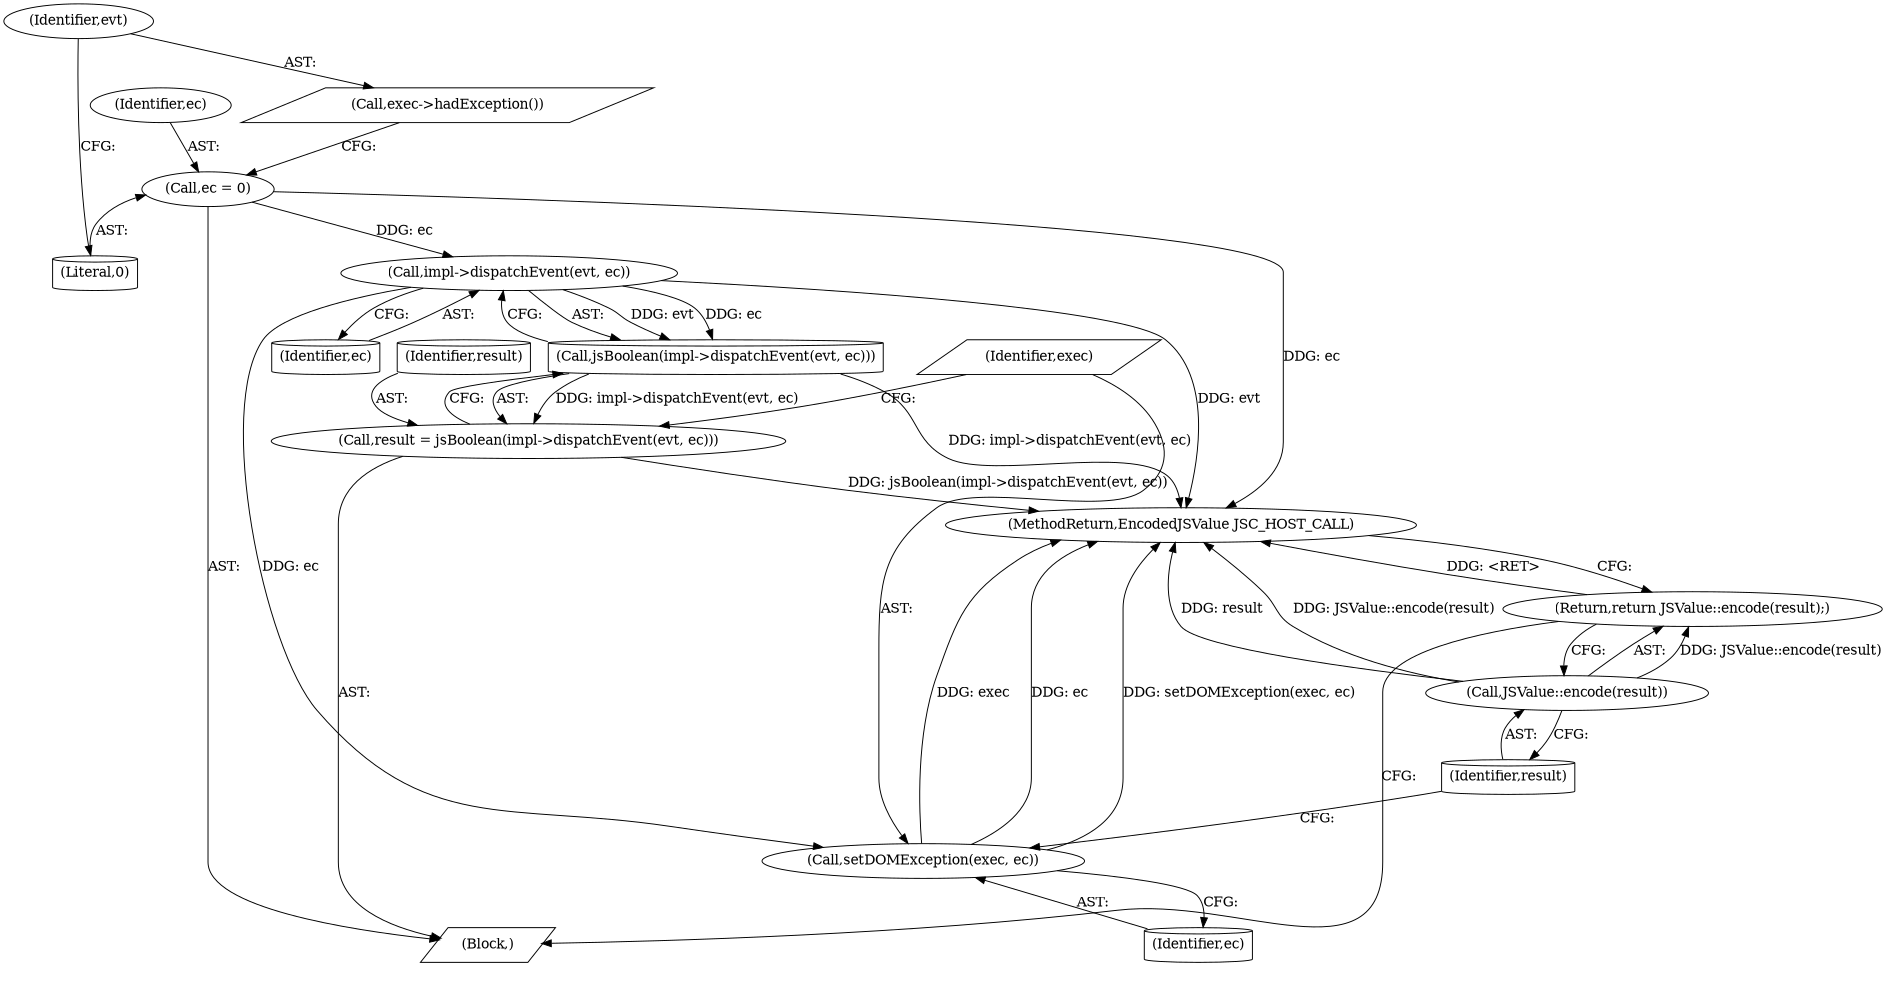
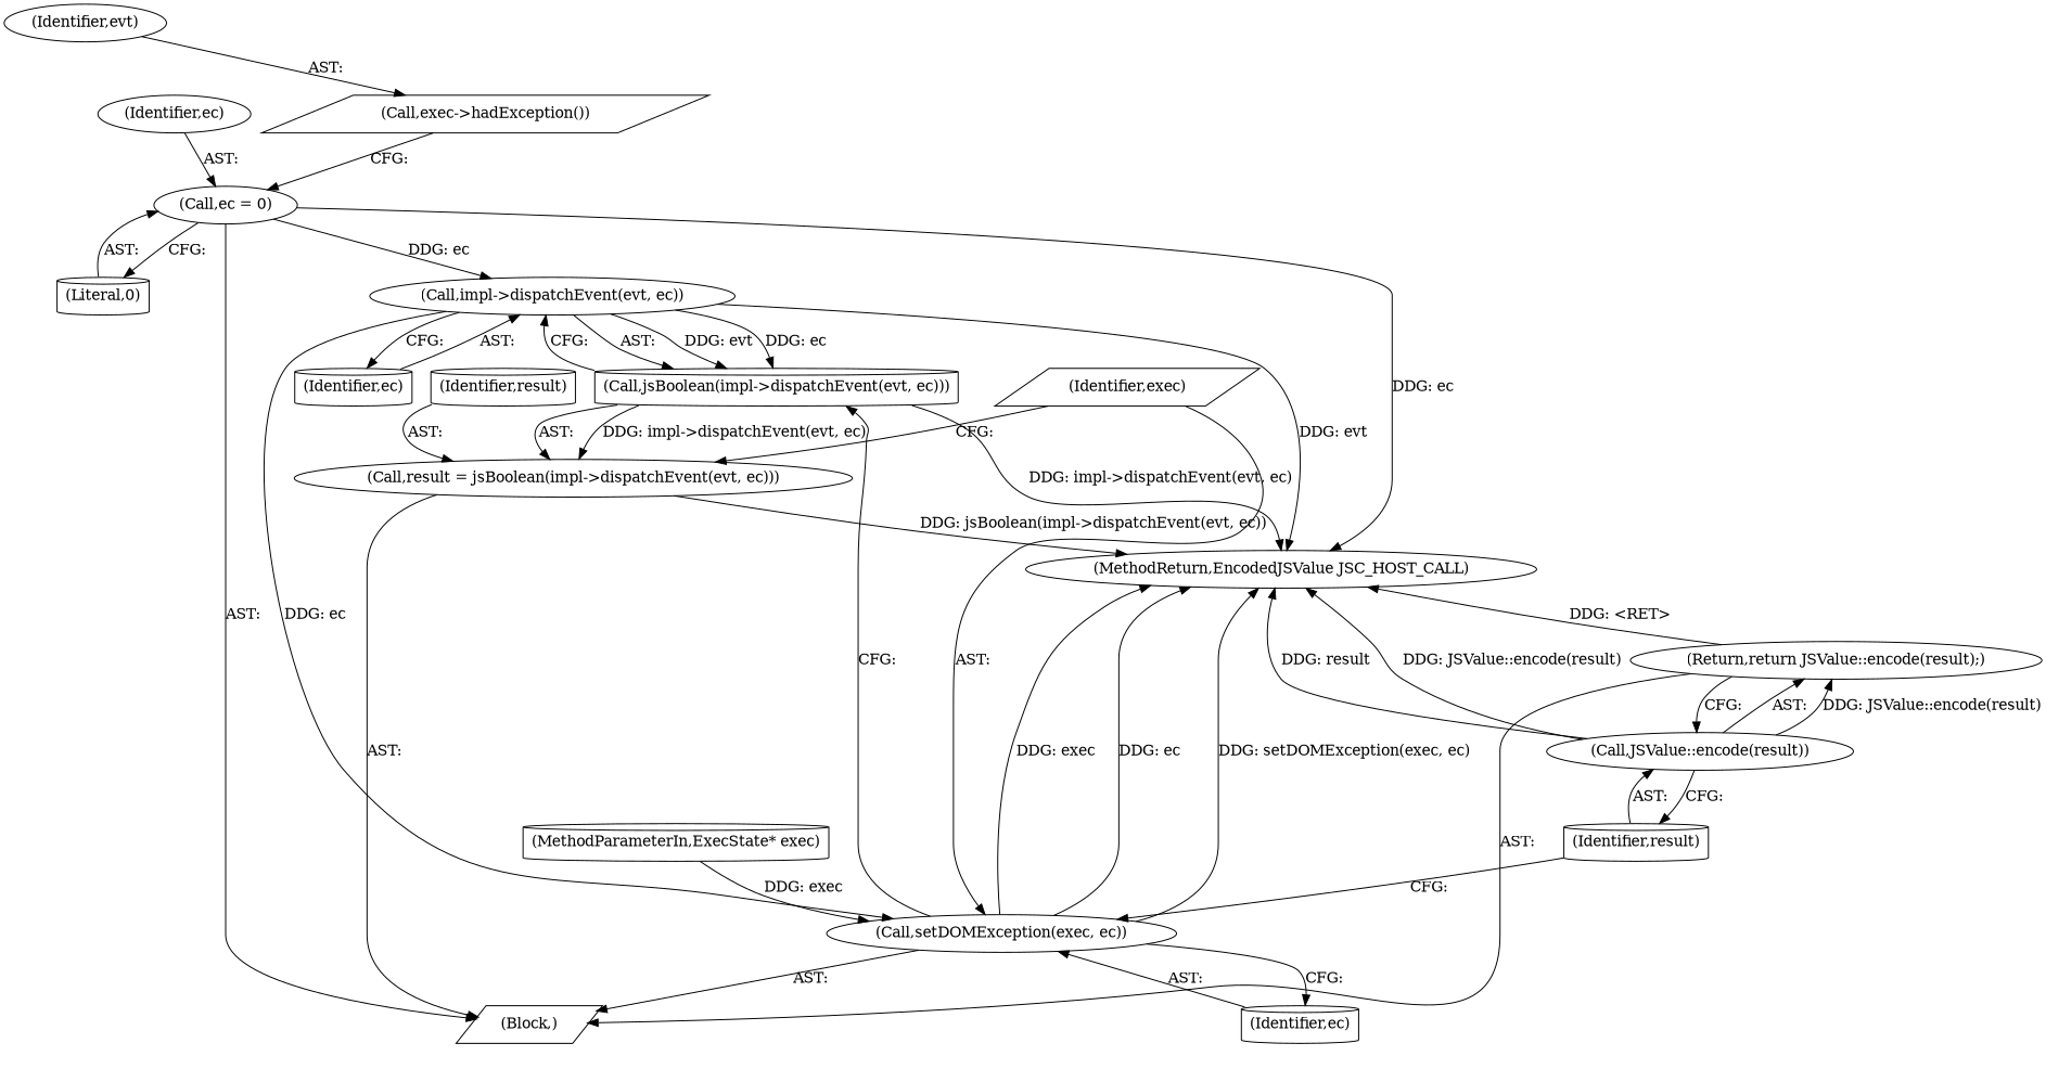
  digraph {
    fontname="DejaVu Serif"
    node [fontname="DejaVu Serif" shape=ellipse]
    edge [fontname="DejaVu Serif"]
    n1 [label="(Call,impl->dispatchEvent(evt, ec))"]
    n2 [label="(Call,jsBoolean(impl->dispatchEvent(evt, ec)))" shape=cylinder]
    n3 [label="(Call,setDOMException(exec, ec))"]
    n4 [label="(MethodReturn,EncodedJSValue JSC_HOST_CALL)"]
    n5 [label="(Identifier,ec)" shape=cylinder]
    n6 [label="(Call,result = jsBoolean(impl->dispatchEvent(evt, ec)))"]
    n7 [label="(Block,)" shape=parallelogram]
    n8 [label="(Identifier,ec)" shape=cylinder]
    n9 [label="(Return,return JSValue::encode(result);)"]
    n10 [label="(Call,ec = 0)"]
    n11 [label="(Literal,0)" shape=cylinder]
    n12 [label="(Call,JSValue::encode(result))"]
    n13 [label="(Identifier,result)" shape=cylinder]
    n14 [label="(Identifier,exec)" shape=parallelogram]
    n15 [label="(Identifier,evt)"]
    n16 [label="(Call,exec->hadException())" shape=parallelogram]
    n17 [label="(Identifier,ec)"]
    n18 [label="(Identifier,result)" shape=cylinder]
+   n19 [label="(MethodParameterIn,ExecState* exec)" shape=cylinder]
    n1 -> n2 [label="AST: "]
    n1 -> n2 [label="DDG: evt"]
    n1 -> n2 [label="DDG: ec"]
    n1 -> n3 [label="DDG: ec"]
    n1 -> n4 [label="DDG: evt"]
    n1 -> n5 [label="CFG: "]
    n2 -> n1 [label="CFG: "]
    n2 -> n4 [label="DDG: impl->dispatchEvent(evt, ec)"]
    n2 -> n6 [label="AST: "]
    n2 -> n6 [label="DDG: impl->dispatchEvent(evt, ec)"]
    n3 -> n4 [label="DDG: setDOMException(exec, ec)"]
    n3 -> n4 [label="DDG: exec"]
    n3 -> n4 [label="DDG: ec"]
+   n3 -> n7 [label="AST: "]
    n3 -> n8 [label="CFG: "]
-   n4 -> n9 [label="CFG: "]
    n5 -> n1 [label="AST: "]
-   n6 -> n2 [label="CFG: "]
+   n3 -> n2 [label="CFG: "]
    n6 -> n4 [label="DDG: jsBoolean(impl->dispatchEvent(evt, ec))"]
    n6 -> n7 [label="AST: "]
    n8 -> n3 [label="AST: "]
    n9 -> n4 [label="DDG: <RET>"]
-   n9 -> n7 [label="CFG: "]
+   n9 -> n7 [label="AST: "]
    n9 -> n12 [label="CFG: "]
    n10 -> n1 [label="DDG: ec"]
    n10 -> n4 [label="DDG: ec"]
    n10 -> n7 [label="AST: "]
-   n15 -> n11 [label="CFG: "]
+   n10 -> n11 [label="CFG: "]
    n11 -> n10 [label="AST: "]
    n12 -> n4 [label="DDG: result"]
    n12 -> n4 [label="DDG: JSValue::encode(result)"]
    n12 -> n9 [label="AST: "]
    n12 -> n9 [label="DDG: JSValue::encode(result)"]
    n12 -> n13 [label="CFG: "]
    n13 -> n3 [label="CFG: "]
    n13 -> n12 [label="AST: "]
    n14 -> n3 [label="AST: "]
    n14 -> n6 [label="CFG: "]
    n15 -> n16 [label="AST: "]
    n16 -> n10 [label="CFG: "]
    n17 -> n10 [label="AST: "]
    n18 -> n6 [label="AST: "]
+   n19 -> n3 [label="DDG: exec"]
  }
